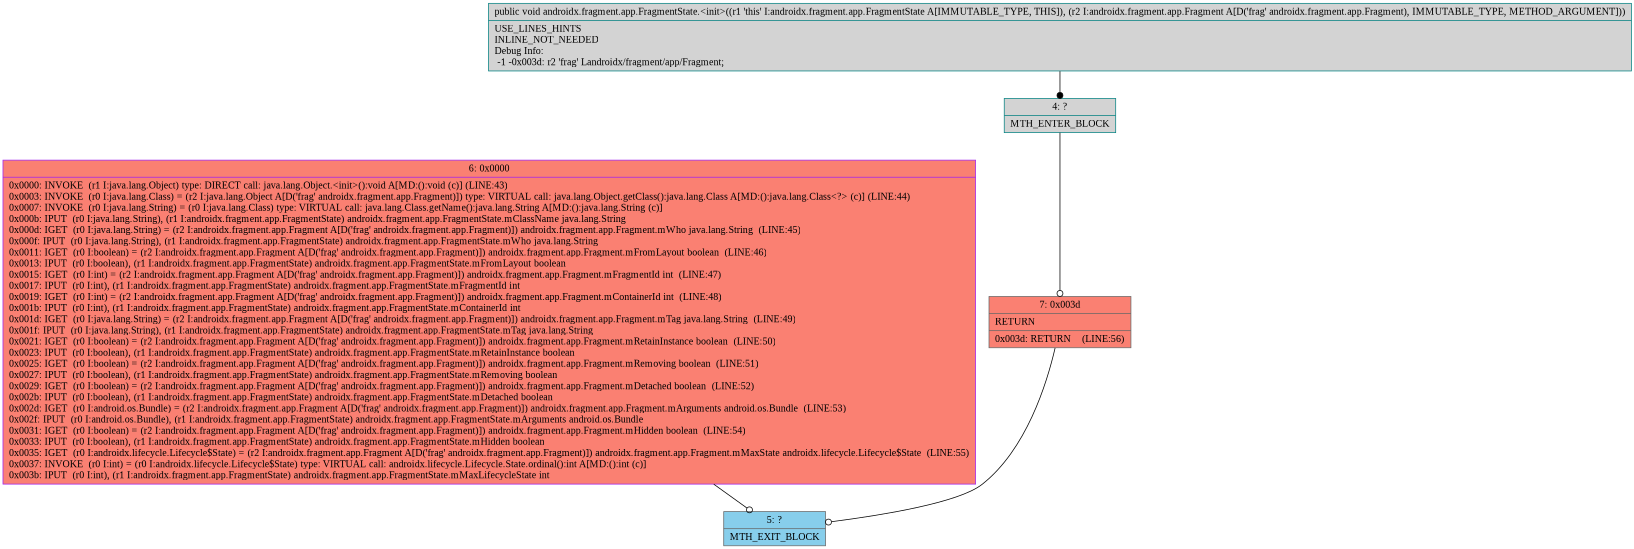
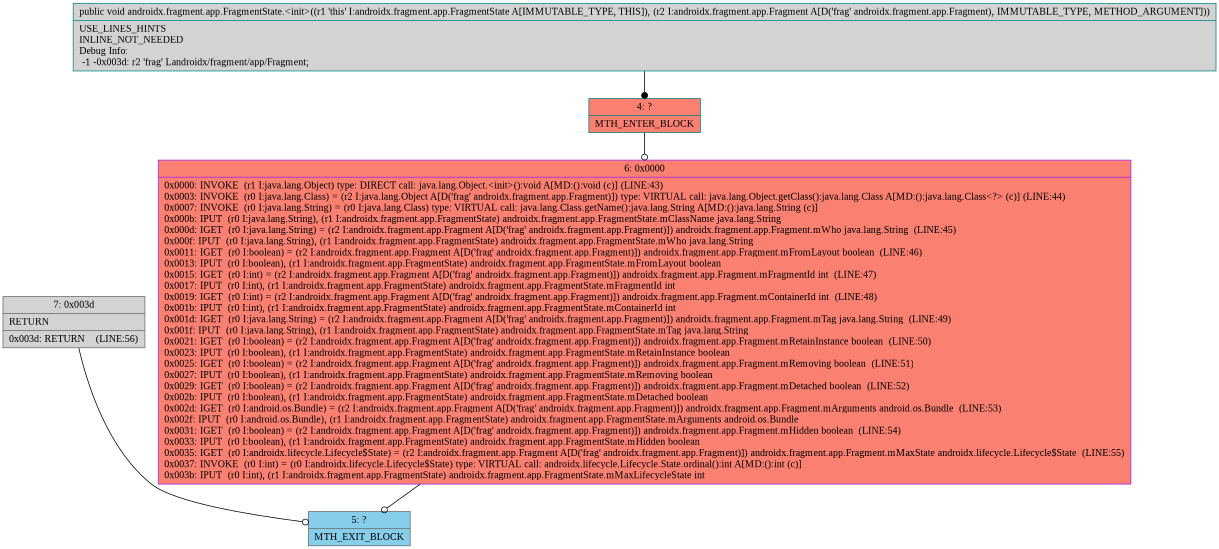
  digraph {
    fontname="Liberation Serif"
    node [color=teal fillcolor=lightgrey fontname="Liberation Serif" shape=record style=filled]
    edge [arrowhead=odot fontname="Liberation Serif"]
-   n1 [label="{4\:\ ?|MTH_ENTER_BLOCK\l}"]
+   n1 [fillcolor=salmon label="{4\:\ ?|MTH_ENTER_BLOCK\l}"]
    n2 [color=purple fillcolor=salmon label="{6\:\ 0x0000|0x0000: INVOKE  (r1 I:java.lang.Object) type: DIRECT call: java.lang.Object.\<init\>():void A[MD:():void (c)] (LINE:43)\l0x0003: INVOKE  (r0 I:java.lang.Class) = (r2 I:java.lang.Object A[D('frag' androidx.fragment.app.Fragment)]) type: VIRTUAL call: java.lang.Object.getClass():java.lang.Class A[MD:():java.lang.Class\<?\> (c)] (LINE:44)\l0x0007: INVOKE  (r0 I:java.lang.String) = (r0 I:java.lang.Class) type: VIRTUAL call: java.lang.Class.getName():java.lang.String A[MD:():java.lang.String (c)]\l0x000b: IPUT  (r0 I:java.lang.String), (r1 I:androidx.fragment.app.FragmentState) androidx.fragment.app.FragmentState.mClassName java.lang.String \l0x000d: IGET  (r0 I:java.lang.String) = (r2 I:androidx.fragment.app.Fragment A[D('frag' androidx.fragment.app.Fragment)]) androidx.fragment.app.Fragment.mWho java.lang.String  (LINE:45)\l0x000f: IPUT  (r0 I:java.lang.String), (r1 I:androidx.fragment.app.FragmentState) androidx.fragment.app.FragmentState.mWho java.lang.String \l0x0011: IGET  (r0 I:boolean) = (r2 I:androidx.fragment.app.Fragment A[D('frag' androidx.fragment.app.Fragment)]) androidx.fragment.app.Fragment.mFromLayout boolean  (LINE:46)\l0x0013: IPUT  (r0 I:boolean), (r1 I:androidx.fragment.app.FragmentState) androidx.fragment.app.FragmentState.mFromLayout boolean \l0x0015: IGET  (r0 I:int) = (r2 I:androidx.fragment.app.Fragment A[D('frag' androidx.fragment.app.Fragment)]) androidx.fragment.app.Fragment.mFragmentId int  (LINE:47)\l0x0017: IPUT  (r0 I:int), (r1 I:androidx.fragment.app.FragmentState) androidx.fragment.app.FragmentState.mFragmentId int \l0x0019: IGET  (r0 I:int) = (r2 I:androidx.fragment.app.Fragment A[D('frag' androidx.fragment.app.Fragment)]) androidx.fragment.app.Fragment.mContainerId int  (LINE:48)\l0x001b: IPUT  (r0 I:int), (r1 I:androidx.fragment.app.FragmentState) androidx.fragment.app.FragmentState.mContainerId int \l0x001d: IGET  (r0 I:java.lang.String) = (r2 I:androidx.fragment.app.Fragment A[D('frag' androidx.fragment.app.Fragment)]) androidx.fragment.app.Fragment.mTag java.lang.String  (LINE:49)\l0x001f: IPUT  (r0 I:java.lang.String), (r1 I:androidx.fragment.app.FragmentState) androidx.fragment.app.FragmentState.mTag java.lang.String \l0x0021: IGET  (r0 I:boolean) = (r2 I:androidx.fragment.app.Fragment A[D('frag' androidx.fragment.app.Fragment)]) androidx.fragment.app.Fragment.mRetainInstance boolean  (LINE:50)\l0x0023: IPUT  (r0 I:boolean), (r1 I:androidx.fragment.app.FragmentState) androidx.fragment.app.FragmentState.mRetainInstance boolean \l0x0025: IGET  (r0 I:boolean) = (r2 I:androidx.fragment.app.Fragment A[D('frag' androidx.fragment.app.Fragment)]) androidx.fragment.app.Fragment.mRemoving boolean  (LINE:51)\l0x0027: IPUT  (r0 I:boolean), (r1 I:androidx.fragment.app.FragmentState) androidx.fragment.app.FragmentState.mRemoving boolean \l0x0029: IGET  (r0 I:boolean) = (r2 I:androidx.fragment.app.Fragment A[D('frag' androidx.fragment.app.Fragment)]) androidx.fragment.app.Fragment.mDetached boolean  (LINE:52)\l0x002b: IPUT  (r0 I:boolean), (r1 I:androidx.fragment.app.FragmentState) androidx.fragment.app.FragmentState.mDetached boolean \l0x002d: IGET  (r0 I:android.os.Bundle) = (r2 I:androidx.fragment.app.Fragment A[D('frag' androidx.fragment.app.Fragment)]) androidx.fragment.app.Fragment.mArguments android.os.Bundle  (LINE:53)\l0x002f: IPUT  (r0 I:android.os.Bundle), (r1 I:androidx.fragment.app.FragmentState) androidx.fragment.app.FragmentState.mArguments android.os.Bundle \l0x0031: IGET  (r0 I:boolean) = (r2 I:androidx.fragment.app.Fragment A[D('frag' androidx.fragment.app.Fragment)]) androidx.fragment.app.Fragment.mHidden boolean  (LINE:54)\l0x0033: IPUT  (r0 I:boolean), (r1 I:androidx.fragment.app.FragmentState) androidx.fragment.app.FragmentState.mHidden boolean \l0x0035: IGET  (r0 I:androidx.lifecycle.Lifecycle$State) = (r2 I:androidx.fragment.app.Fragment A[D('frag' androidx.fragment.app.Fragment)]) androidx.fragment.app.Fragment.mMaxState androidx.lifecycle.Lifecycle$State  (LINE:55)\l0x0037: INVOKE  (r0 I:int) = (r0 I:androidx.lifecycle.Lifecycle$State) type: VIRTUAL call: androidx.lifecycle.Lifecycle.State.ordinal():int A[MD:():int (c)]\l0x003b: IPUT  (r0 I:int), (r1 I:androidx.fragment.app.FragmentState) androidx.fragment.app.FragmentState.mMaxLifecycleState int \l}"]
    n3 [color=gray40 fillcolor=skyblue label="{5\:\ ?|MTH_EXIT_BLOCK\l}"]
-   n4 [color=gray40 fillcolor=salmon label="{7\:\ 0x003d|RETURN\l|0x003d: RETURN    (LINE:56)\l}"]
+   n4 [color=gray40 label="{7\:\ 0x003d|RETURN\l|0x003d: RETURN    (LINE:56)\l}"]
    n5 [label="{public void androidx.fragment.app.FragmentState.\<init\>((r1 'this' I:androidx.fragment.app.FragmentState A[IMMUTABLE_TYPE, THIS]), (r2 I:androidx.fragment.app.Fragment A[D('frag' androidx.fragment.app.Fragment), IMMUTABLE_TYPE, METHOD_ARGUMENT]))  | USE_LINES_HINTS\lINLINE_NOT_NEEDED\lDebug Info:\l  \-1 \-0x003d: r2 'frag' Landroidx\/fragment\/app\/Fragment;\l}"]
-   n1 -> n4
+   n1 -> n2
    n2 -> n3
    n4 -> n3
    n5 -> n1 [arrowhead=dot]
  }
